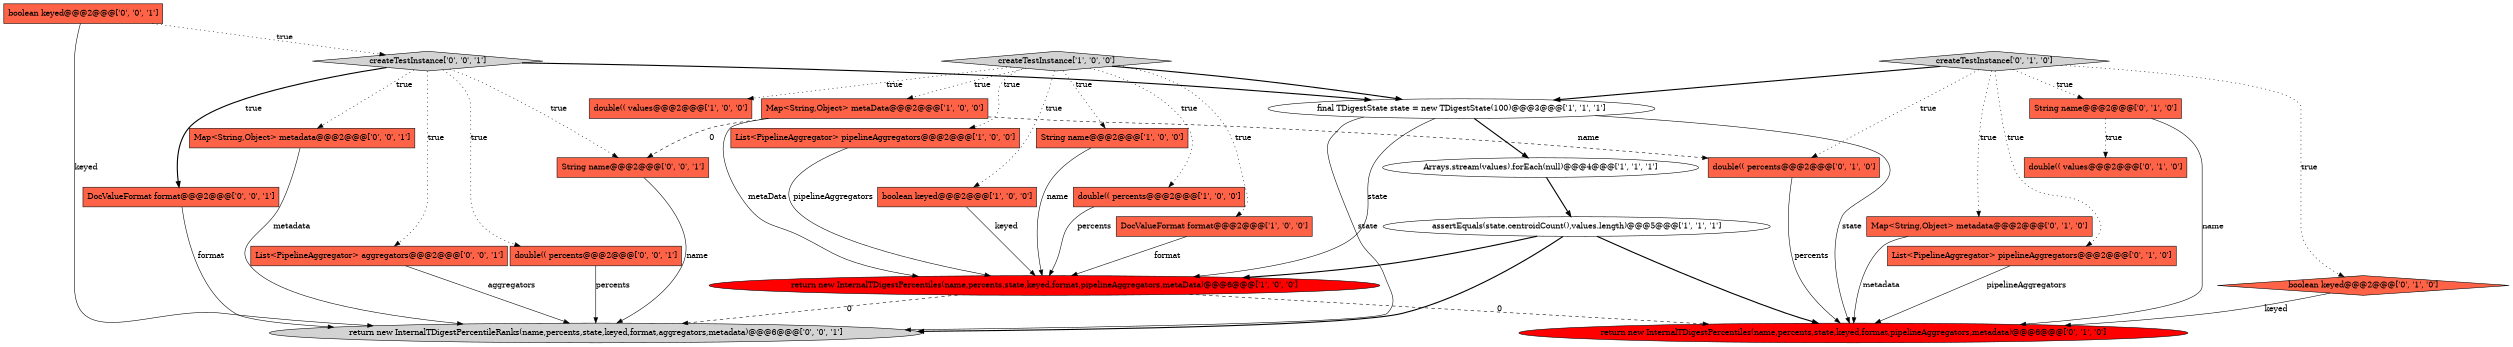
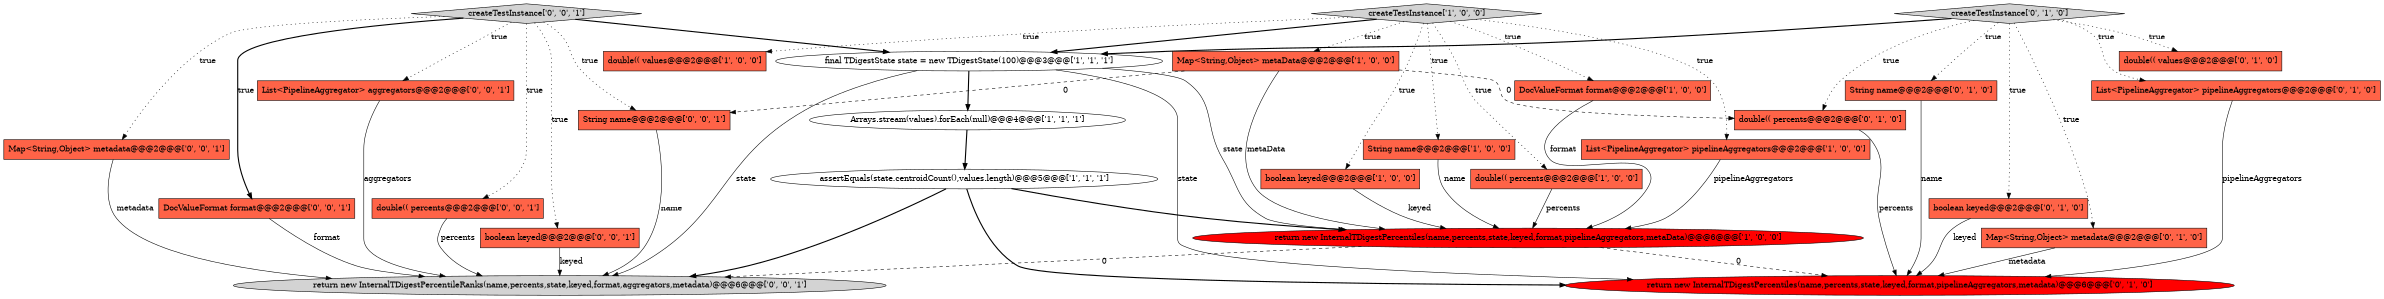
  digraph {
    fontname="DejaVu Serif"
    node [fillcolor=tomato fontname="DejaVu Serif" shape=box style=filled]
    edge [fontname="DejaVu Serif" style=solid]
    n1 [fillcolor=white label="Arrays.stream(values).forEach(null)@@@4@@@['1', '1', '1']" shape=ellipse]
    n2 [fillcolor=white label="assertEquals(state.centroidCount(),values.length)@@@5@@@['1', '1', '1']" shape=ellipse]
    n3 [fillcolor=lightgray label="return new InternalTDigestPercentileRanks(name,percents,state,keyed,format,aggregators,metadata)@@@6@@@['0', '0', '1']" shape=ellipse]
    n4 [fillcolor=red label="return new InternalTDigestPercentiles(name,percents,state,keyed,format,pipelineAggregators,metadata)@@@6@@@['0', '1', '0']" shape=ellipse]
    n5 [fillcolor=red label="return new InternalTDigestPercentiles(name,percents,state,keyed,format,pipelineAggregators,metaData)@@@6@@@['1', '0', '0']" shape=ellipse]
    n6 [label="Map<String,Object> metadata@@@2@@@['0', '0', '1']"]
    n7 [label="String name@@@2@@@['0', '1', '0']"]
    n8 [label="String name@@@2@@@['1', '0', '0']"]
    n9 [fillcolor=lightgray label="createTestInstance['0', '0', '1']" shape=diamond]
    n10 [label="DocValueFormat format@@@2@@@['0', '0', '1']"]
    n11 [label="List<PipelineAggregator> aggregators@@@2@@@['0', '0', '1']"]
    n12 [label="String name@@@2@@@['0', '0', '1']"]
    n13 [fillcolor=white label="final TDigestState state = new TDigestState(100)@@@3@@@['1', '1', '1']" shape=ellipse]
    n14 [label="double(( percents@@@2@@@['0', '0', '1']"]
    n15 [label="boolean keyed@@@2@@@['0', '0', '1']"]
-   n16 [label="boolean keyed@@@2@@@['0', '1', '0']" shape=diamond]
+   n16 [label="boolean keyed@@@2@@@['0', '1', '0']"]
    n17 [label="double(( percents@@@2@@@['1', '0', '0']"]
    n18 [label="Map<String,Object> metadata@@@2@@@['0', '1', '0']"]
    n19 [label="double(( values@@@2@@@['0', '1', '0']"]
    n20 [fillcolor=lightgray label="createTestInstance['0', '1', '0']" shape=diamond]
    n21 [label="double(( percents@@@2@@@['0', '1', '0']"]
    n22 [label="List<PipelineAggregator> pipelineAggregators@@@2@@@['0', '1', '0']"]
    n23 [fillcolor=lightgray label="createTestInstance['1', '0', '0']" shape=diamond]
    n24 [label="DocValueFormat format@@@2@@@['1', '0', '0']"]
    n25 [label="List<PipelineAggregator> pipelineAggregators@@@2@@@['1', '0', '0']"]
    n26 [label="double(( values@@@2@@@['1', '0', '0']"]
    n27 [label="Map<String,Object> metaData@@@2@@@['1', '0', '0']"]
    n28 [label="boolean keyed@@@2@@@['1', '0', '0']"]
    n1 -> n2 [style=bold]
    n2 -> n3 [style=bold]
    n2 -> n4 [style=bold]
    n2 -> n5 [style=bold]
    n5 -> n3 [label=0 style=dashed]
    n5 -> n4 [label=0 style=dashed]
    n6 -> n3 [label=metadata]
    n7 -> n4 [label=name]
    n8 -> n5 [label=name]
    n9 -> n6 [label=true style=dotted]
    n9 -> n10 [label=true style=bold]
    n9 -> n11 [label=true style=dotted]
    n9 -> n12 [label=true style=dotted]
    n9 -> n13 [style=bold]
    n9 -> n14 [label=true style=dotted]
-   n15 -> n9 [label=true style=dotted]
+   n9 -> n15 [label=true style=dotted]
    n10 -> n3 [label=format]
    n11 -> n3 [label=aggregators]
    n12 -> n3 [label=name]
    n13 -> n1 [style=bold]
    n13 -> n3 [label=state]
    n13 -> n4 [label=state]
    n13 -> n5 [label=state]
    n14 -> n3 [label=percents]
    n15 -> n3 [label=keyed]
    n16 -> n4 [label=keyed]
    n17 -> n5 [label=percents]
    n18 -> n4 [label=metadata]
    n20 -> n7 [label=true style=dotted]
    n20 -> n13 [style=bold]
    n20 -> n16 [label=true style=dotted]
    n20 -> n18 [label=true style=dotted]
-   n7 -> n19 [label=true style=dotted]
+   n20 -> n19 [label=true style=dotted]
    n20 -> n21 [label=true style=dotted]
    n20 -> n22 [label=true style=dotted]
    n21 -> n4 [label=percents]
    n22 -> n4 [label=pipelineAggregators]
    n23 -> n8 [label=true style=dotted]
    n23 -> n13 [style=bold]
    n23 -> n17 [label=true style=dotted]
    n23 -> n24 [label=true style=dotted]
    n23 -> n25 [label=true style=dotted]
    n23 -> n26 [label=true style=dotted]
    n23 -> n27 [label=true style=dotted]
    n23 -> n28 [label=true style=dotted]
    n24 -> n5 [label=format]
    n25 -> n5 [label=pipelineAggregators]
    n27 -> n5 [label=metaData]
    n27 -> n12 [label=0 style=dashed]
-   n27 -> n21 [label=name style=dashed]
+   n27 -> n21 [label=0 style=dashed]
    n28 -> n5 [label=keyed]
  }
